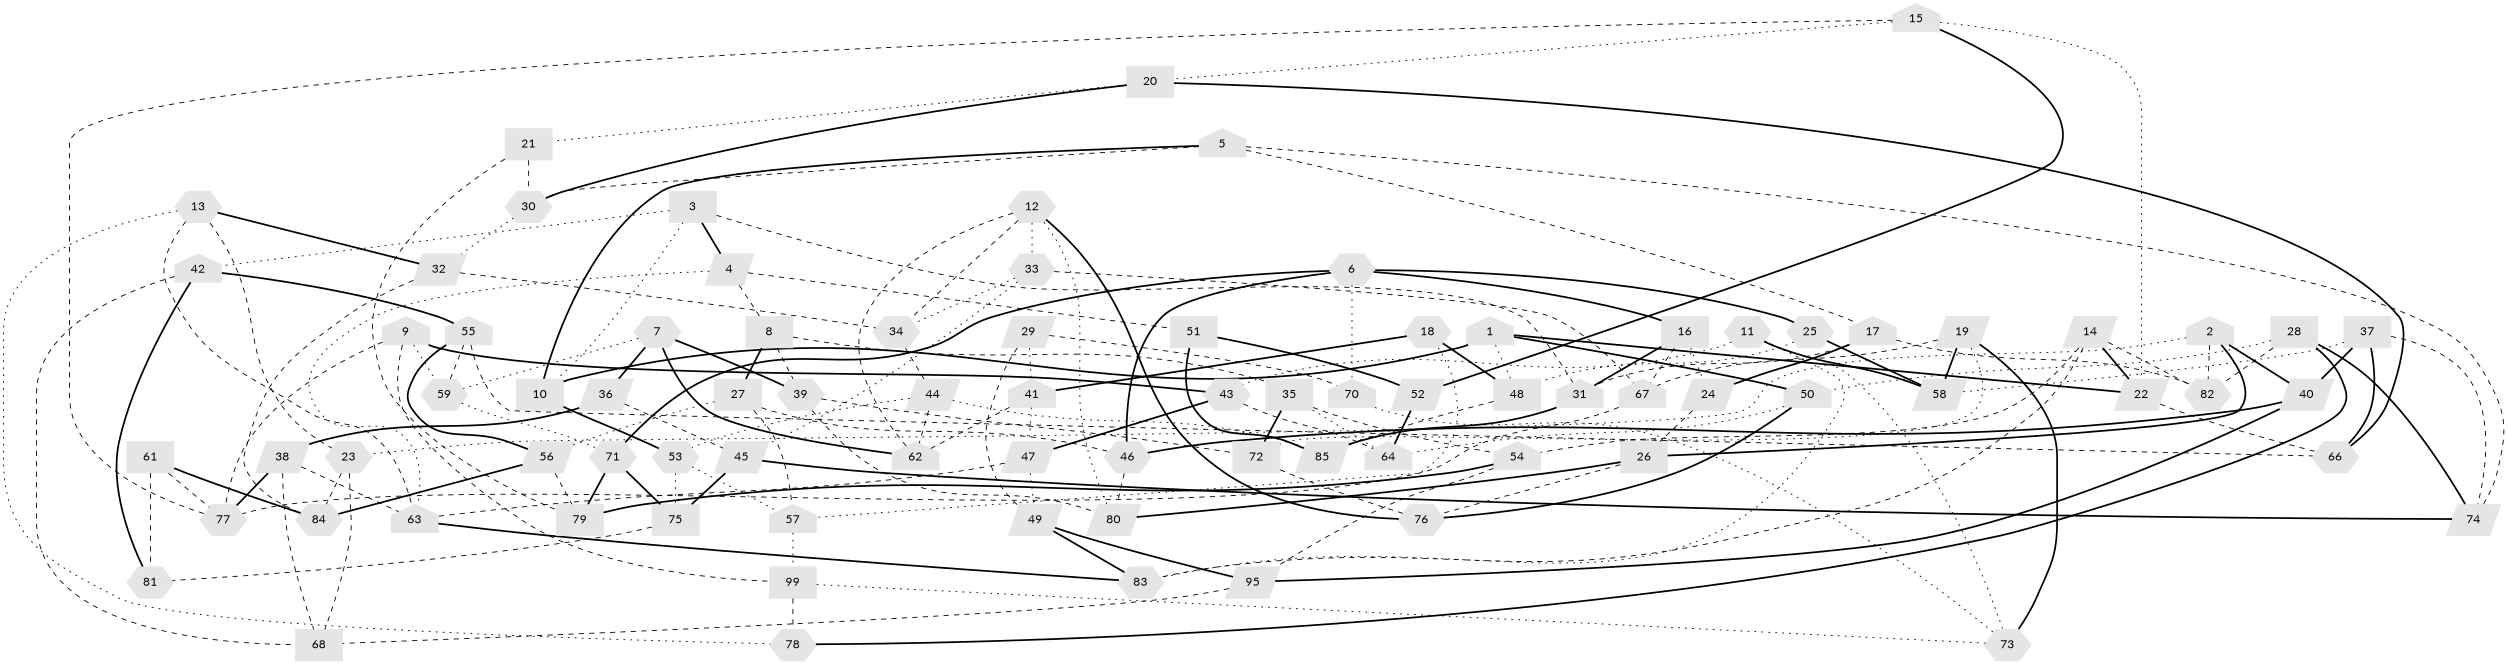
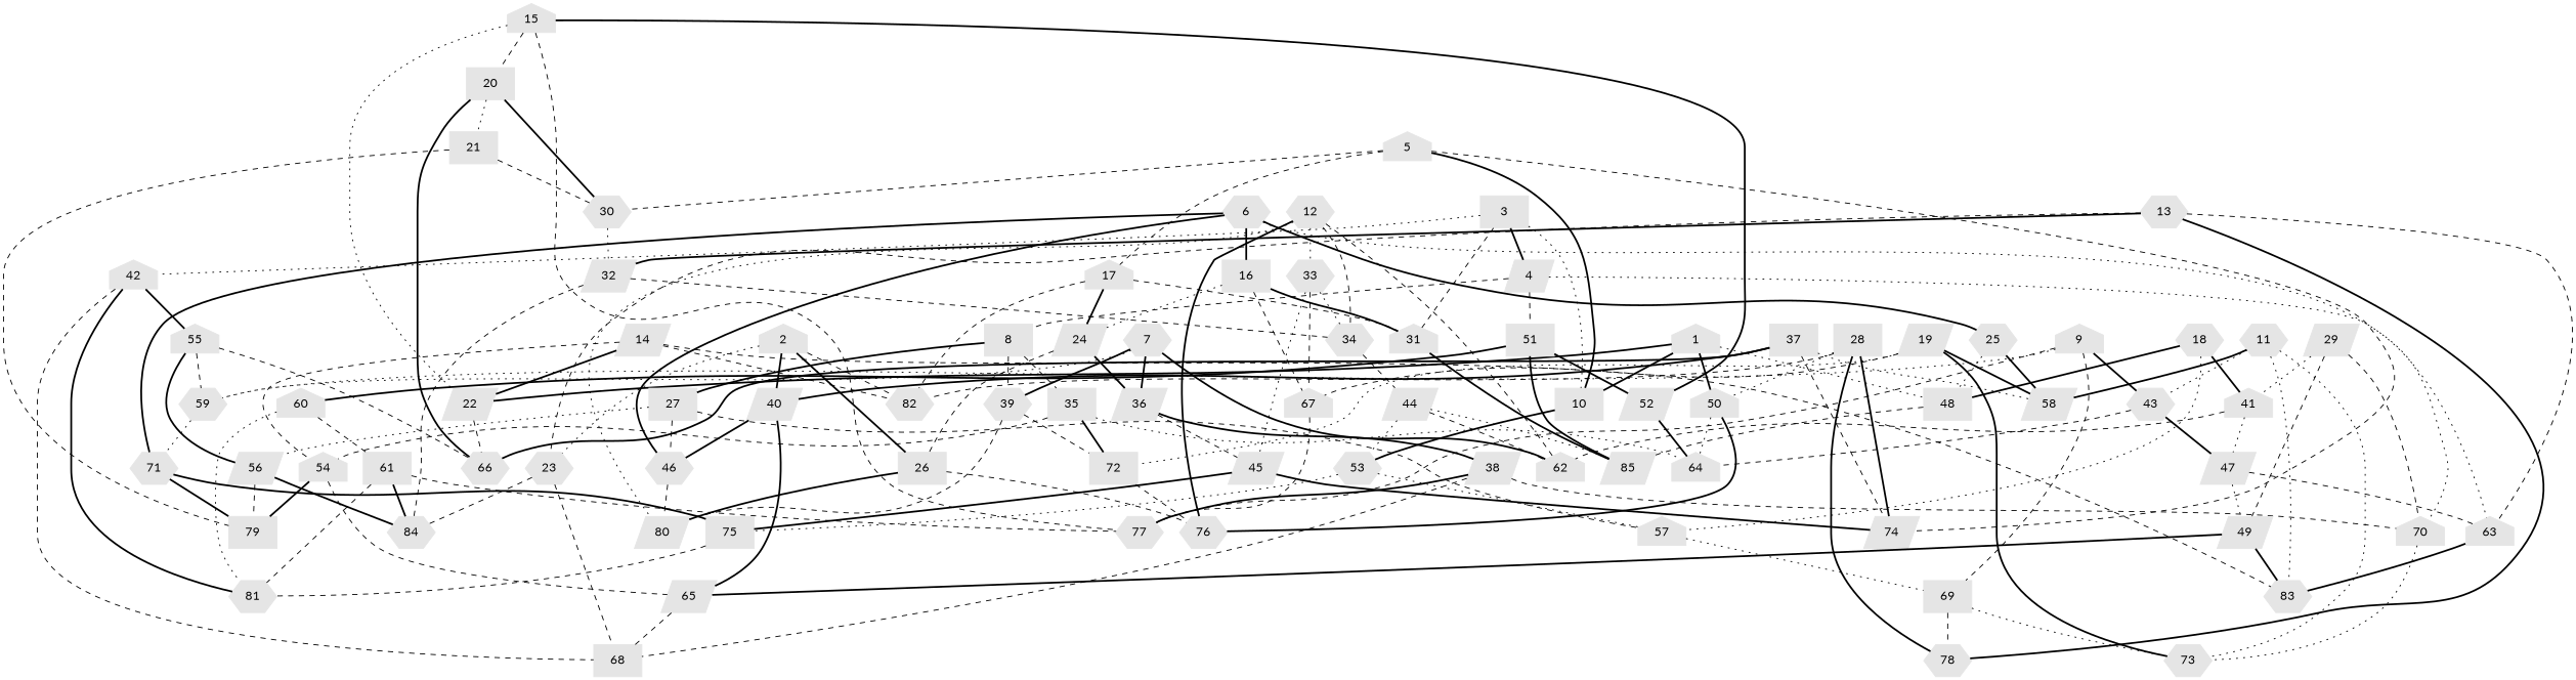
  graph {
    fontname=Lato
    node [color=gray90 fontname=Lato shape=hexagon style=filled]
    edge [fontname=Lato style=dashed]
    1 [shape=house]
    10 [shape=box]
    22 [shape=parallelogram]
    48 [shape=box]
    50 [shape=house]
    53
    66
    85 [shape=parallelogram]
    76
    64 [shape=house]
    2 [shape=house]
    23
    26 [shape=box]
    40 [shape=parallelogram]
    82
    68 [shape=box]
    84
    80 [shape=parallelogram]
    46
-   65 [shape=parallelogram label=95]
+   65 [shape=parallelogram]
    3 [shape=box]
    4 [shape=parallelogram]
    31 [shape=house]
    42 [shape=house]
    8 [shape=box]
    51 [shape=box]
    63 [shape=house]
    55 [shape=house]
    81
    39
    27 [shape=box]
    35 [shape=box]
    52 [shape=parallelogram]
+   60 [shape=house]
    83
    5 [shape=house]
    17 [shape=house]
    30
    74 [shape=parallelogram]
    24 [shape=parallelogram]
    32 [shape=parallelogram]
    16 [shape=box]
    6
    25
    70 [shape=house]
    71
    67 [shape=house]
    58 [shape=parallelogram]
    73
    79 [shape=box]
    75 [shape=box]
    36 [shape=parallelogram]
    7
    59
    62 [shape=house]
    45 [shape=parallelogram]
    38 [shape=parallelogram]
    72 [shape=box]
    57 [shape=house]
    56 [shape=parallelogram]
    54 [shape=house]
    9 [shape=house]
    43
-   69 [shape=box label=99]
+   69 [shape=box]
    77
    47 [shape=parallelogram]
    78
    11
    12
    34
    33
    44 [shape=parallelogram]
    13
    14 [shape=parallelogram]
    15 [shape=house]
    20 [shape=box]
    21 [shape=box]
    18
    41 [shape=house]
    19 [shape=parallelogram]
    29 [shape=parallelogram]
    49 [shape=parallelogram]
    28 [shape=box]
    37 [shape=box]
    61 [shape=box]
    1 -- 10 [style=bold]
    1 -- 22 [style=bold]
    1 -- 48 [style=dotted]
    1 -- 50 [style=bold]
    10 -- 53 [style=bold]
    22 -- 66
    48 -- 85
    50 -- 76 [style=bold]
    50 -- 64 [style=dotted]
    53 -- 75 [style=dotted]
    53 -- 57 [style=dotted]
    2 -- 23 [style=dotted]
    2 -- 26 [style=bold]
    2 -- 40 [style=bold]
    2 -- 82
    23 -- 68
    23 -- 84
    26 -- 76
    26 -- 80 [style=bold]
    40 -- 46 [style=bold]
    40 -- 65 [style=bold]
    46 -- 80
    65 -- 68
    3 -- 10 [style=dotted]
    3 -- 4 [style=bold]
    3 -- 31
    3 -- 42 [style=dotted]
    4 -- 8
    4 -- 51
    4 -- 63 [style=dotted]
    31 -- 85 [style=bold]
    42 -- 68
    42 -- 55 [style=bold]
    42 -- 81 [style=bold]
    8 -- 39
    8 -- 27 [style=bold]
    8 -- 35
    51 -- 85 [style=bold]
    51 -- 52 [style=bold]
+   51 -- 60 [style=bold]
    63 -- 83 [style=bold]
    55 -- 66
    55 -- 59
    55 -- 56 [style=bold]
    39 -- 80
    39 -- 72
    27 -- 46
    27 -- 57
    27 -- 56 [style=dotted]
    35 -- 64 [style=dotted]
    35 -- 72 [style=bold]
    35 -- 54
    52 -- 64 [style=bold]
+   60 -- 81 [style=dotted]
+   60 -- 61
    5 -- 10 [style=bold]
    5 -- 17
    5 -- 30
    5 -- 74
    17 -- 82
    17 -- 31
    17 -- 24 [style=bold]
    30 -- 32 [style=dotted]
    24 -- 26
+   24 -- 36 [style=bold]
    32 -- 84
    32 -- 34
    16 -- 31 [style=bold]
    16 -- 24 [style=dotted]
    16 -- 67
    6 -- 46 [style=bold]
    6 -- 16 [style=bold]
    6 -- 25 [style=bold]
    6 -- 70 [style=dotted]
    6 -- 71 [style=bold]
    25 -- 48 [style=dotted]
    25 -- 58 [style=bold]
    70 -- 73 [style=dotted]
    71 -- 79 [style=bold]
    71 -- 75 [style=bold]
    67 -- 77
    75 -- 81
    36 -- 45
    36 -- 38 [style=bold]
    7 -- 39 [style=bold]
    7 -- 36 [style=bold]
    7 -- 59 [style=dotted]
    7 -- 62 [style=bold]
    59 -- 71 [style=dotted]
    45 -- 74 [style=bold]
    45 -- 75 [style=bold]
    38 -- 68
-   38 -- 63
+   38 -- 70
    38 -- 77 [style=bold]
    72 -- 76
    57 -- 69 [style=dotted]
    56 -- 84 [style=bold]
    56 -- 79
    54 -- 65
    54 -- 79 [style=bold]
    9 -- 59 [style=dotted]
    9 -- 43 [style=bold]
    9 -- 69
    9 -- 77
    43 -- 64
    43 -- 47 [style=bold]
    69 -- 73 [style=dotted]
    69 -- 78
    47 -- 63
    47 -- 49 [style=dotted]
    11 -- 83 [style=dotted]
    11 -- 58 [style=bold]
    11 -- 73 [style=dotted]
    11 -- 43 [style=dotted]
    12 -- 76 [style=bold]
    12 -- 80 [style=dotted]
    12 -- 62
    12 -- 34
    12 -- 33 [style=dotted]
    34 -- 44
    33 -- 67
    33 -- 45 [style=dotted]
    33 -- 34 [style=dotted]
    44 -- 53 [style=dotted]
    44 -- 85 [style=dotted]
    44 -- 62
    13 -- 23
    13 -- 63
    13 -- 32 [style=bold]
-   13 -- 78 [style=dotted]
+   13 -- 78 [style=bold]
    14 -- 22 [style=bold]
    14 -- 82
    14 -- 83
    14 -- 54
    15 -- 22 [style=dotted]
    15 -- 52 [style=bold]
    15 -- 77
-   15 -- 20 [style=dotted]
+   15 -- 20
    20 -- 66 [style=bold]
    20 -- 30 [style=bold]
    20 -- 21 [style=dotted]
    21 -- 30
    21 -- 79
    18 -- 48 [style=bold]
    18 -- 57 [style=dotted]
    18 -- 41 [style=bold]
    41 -- 62
    41 -- 47 [style=dotted]
    19 -- 67
    19 -- 58 [style=bold]
    19 -- 73 [style=bold]
    19 -- 72 [style=dotted]
    29 -- 70
    29 -- 41 [style=dotted]
    29 -- 49
    49 -- 65 [style=bold]
    49 -- 83 [style=bold]
    28 -- 50 [style=dotted]
    28 -- 82
    28 -- 74 [style=bold]
    28 -- 78 [style=bold]
    37 -- 66 [style=bold]
    37 -- 40 [style=bold]
    37 -- 74
    37 -- 58 [style=dotted]
    61 -- 84 [style=bold]
    61 -- 81
    61 -- 77
  }
